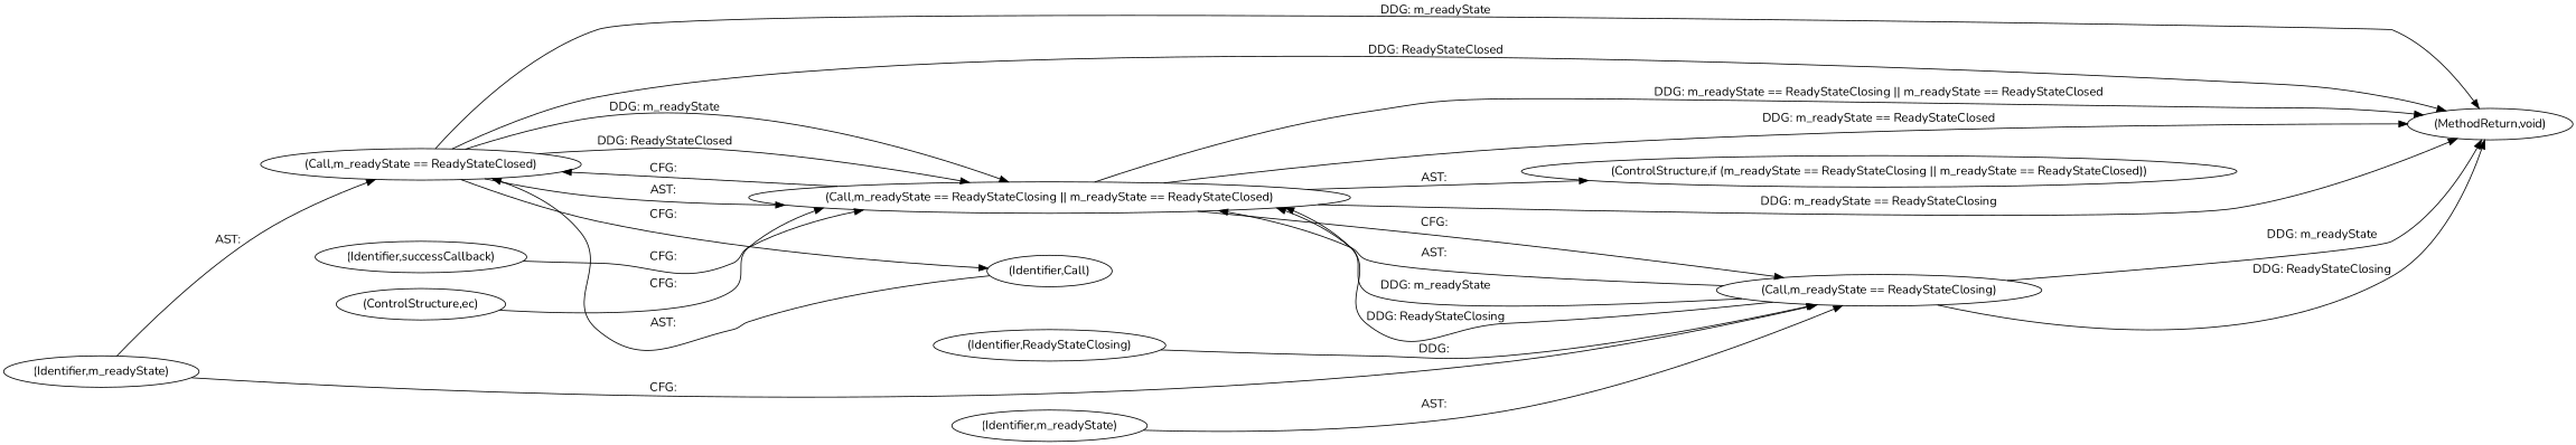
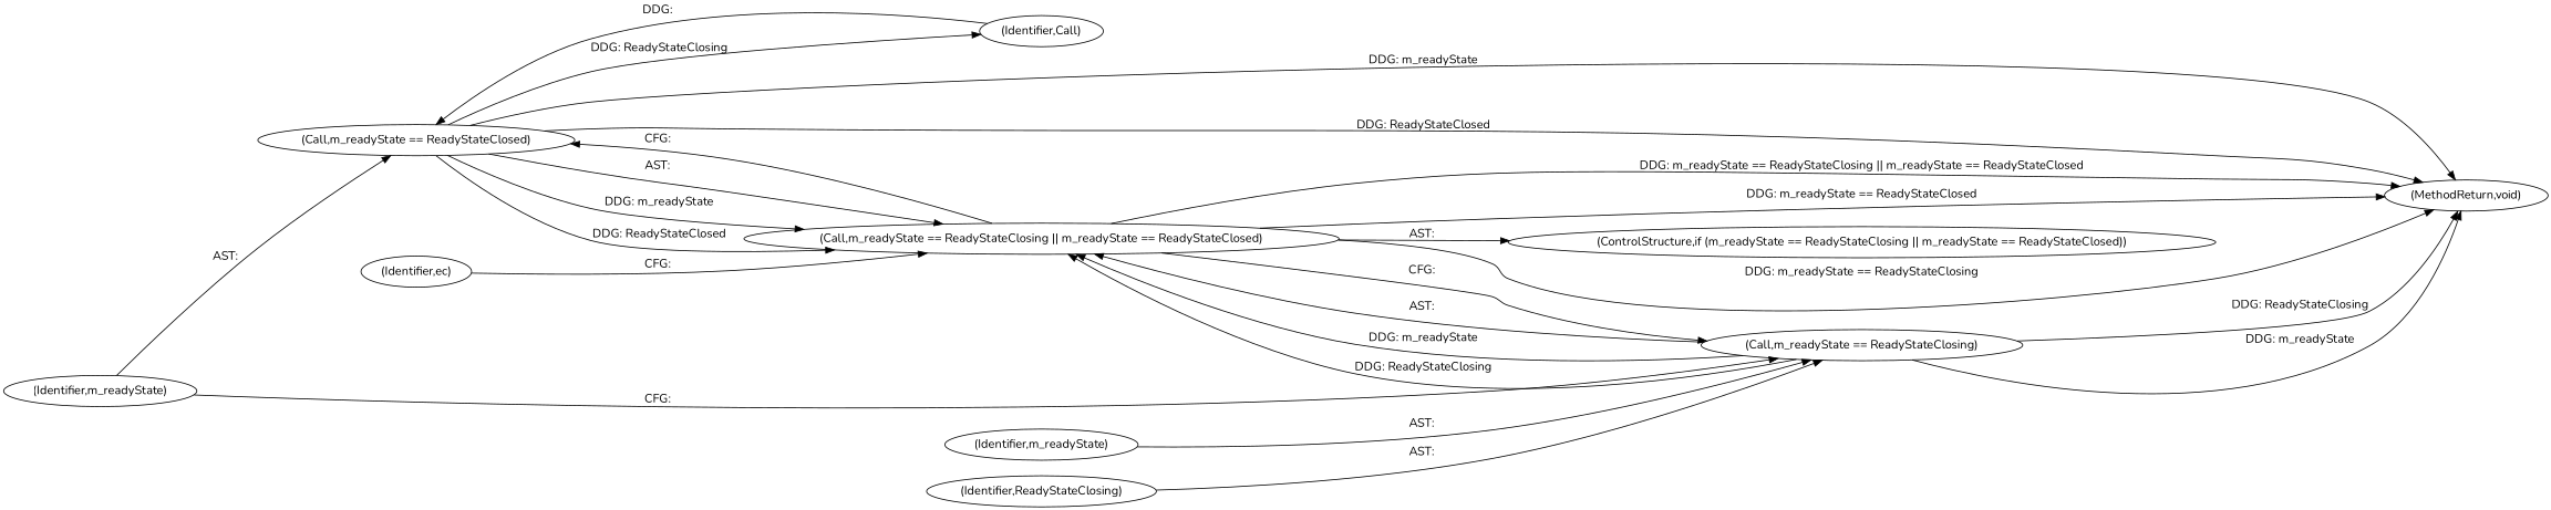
  digraph {
    fontname=Nunito
    rankdir=LR
    node [fontname=Nunito]
    edge [fontname=Nunito]
    n1 [label="(Call,m_readyState == ReadyStateClosed)"]
    n2 [label="(Call,m_readyState == ReadyStateClosing || m_readyState == ReadyStateClosed)"]
    n3 [label="(Identifier,Call)"]
    n4 [label="(MethodReturn,void)"]
    n5 [label="(Call,m_readyState == ReadyStateClosing)"]
    n6 [label="(ControlStructure,if (m_readyState == ReadyStateClosing || m_readyState == ReadyStateClosed))"]
    n7 [label="(Identifier,ReadyStateClosing)"]
-   n8 [label="(Identifier,successCallback)"]
-   n9 [label="(ControlStructure,ec)"]
+   n9 [label="(Identifier,ec)"]
    n10 [label="(Identifier,m_readyState)"]
    n11 [label="(Identifier,m_readyState)"]
    n1 -> n2 [label="AST: "]
    n1 -> n2 [label="DDG: m_readyState"]
    n1 -> n2 [label="DDG: ReadyStateClosed"]
-   n1 -> n3 [label="CFG: "]
+   n1 -> n3 [label="DDG: ReadyStateClosing"]
    n1 -> n4 [label="DDG: m_readyState"]
    n1 -> n4 [label="DDG: ReadyStateClosed"]
    n2 -> n1 [label="CFG: "]
    n2 -> n4 [label="DDG: m_readyState == ReadyStateClosing"]
    n2 -> n4 [label="DDG: m_readyState == ReadyStateClosing || m_readyState == ReadyStateClosed"]
    n2 -> n4 [label="DDG: m_readyState == ReadyStateClosed"]
    n2 -> n5 [label="CFG: "]
    n2 -> n6 [label="AST: "]
-   n3 -> n1 [label="AST: "]
+   n3 -> n1 [label="DDG: "]
    n5 -> n2 [label="AST: "]
    n5 -> n2 [label="DDG: m_readyState"]
    n5 -> n2 [label="DDG: ReadyStateClosing"]
    n5 -> n4 [label="DDG: ReadyStateClosing"]
    n5 -> n4 [label="DDG: m_readyState"]
-   n7 -> n5 [label="DDG: "]
-   n8 -> n2 [label="CFG: "]
+   n7 -> n5 [label="AST: "]
    n9 -> n2 [label="CFG: "]
    n10 -> n1 [label="AST: "]
    n10 -> n5 [label="CFG: "]
    n11 -> n5 [label="AST: "]
  }
